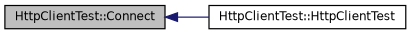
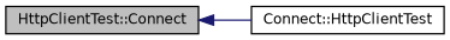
  digraph {
    rankdir=LR
    node [color=black fontname=Helvetica fontsize=10 shape=record style=filled]
    n1 [fillcolor=grey75 fontcolor=black height=0.2 label="HttpClientTest::Connect" width=0.4]
-   n2 [fillcolor=white height=0.2 label="HttpClientTest::HttpClientTest" width=0.4]
+   n2 [fillcolor=white height=0.2 label="Connect::HttpClientTest" width=0.4]
    n1 -> n2 [color=midnightblue dir=back fontname=Helvetica fontsize=10 labelfontname=Helvetica labelfontsize=10 style=solid]
  }
